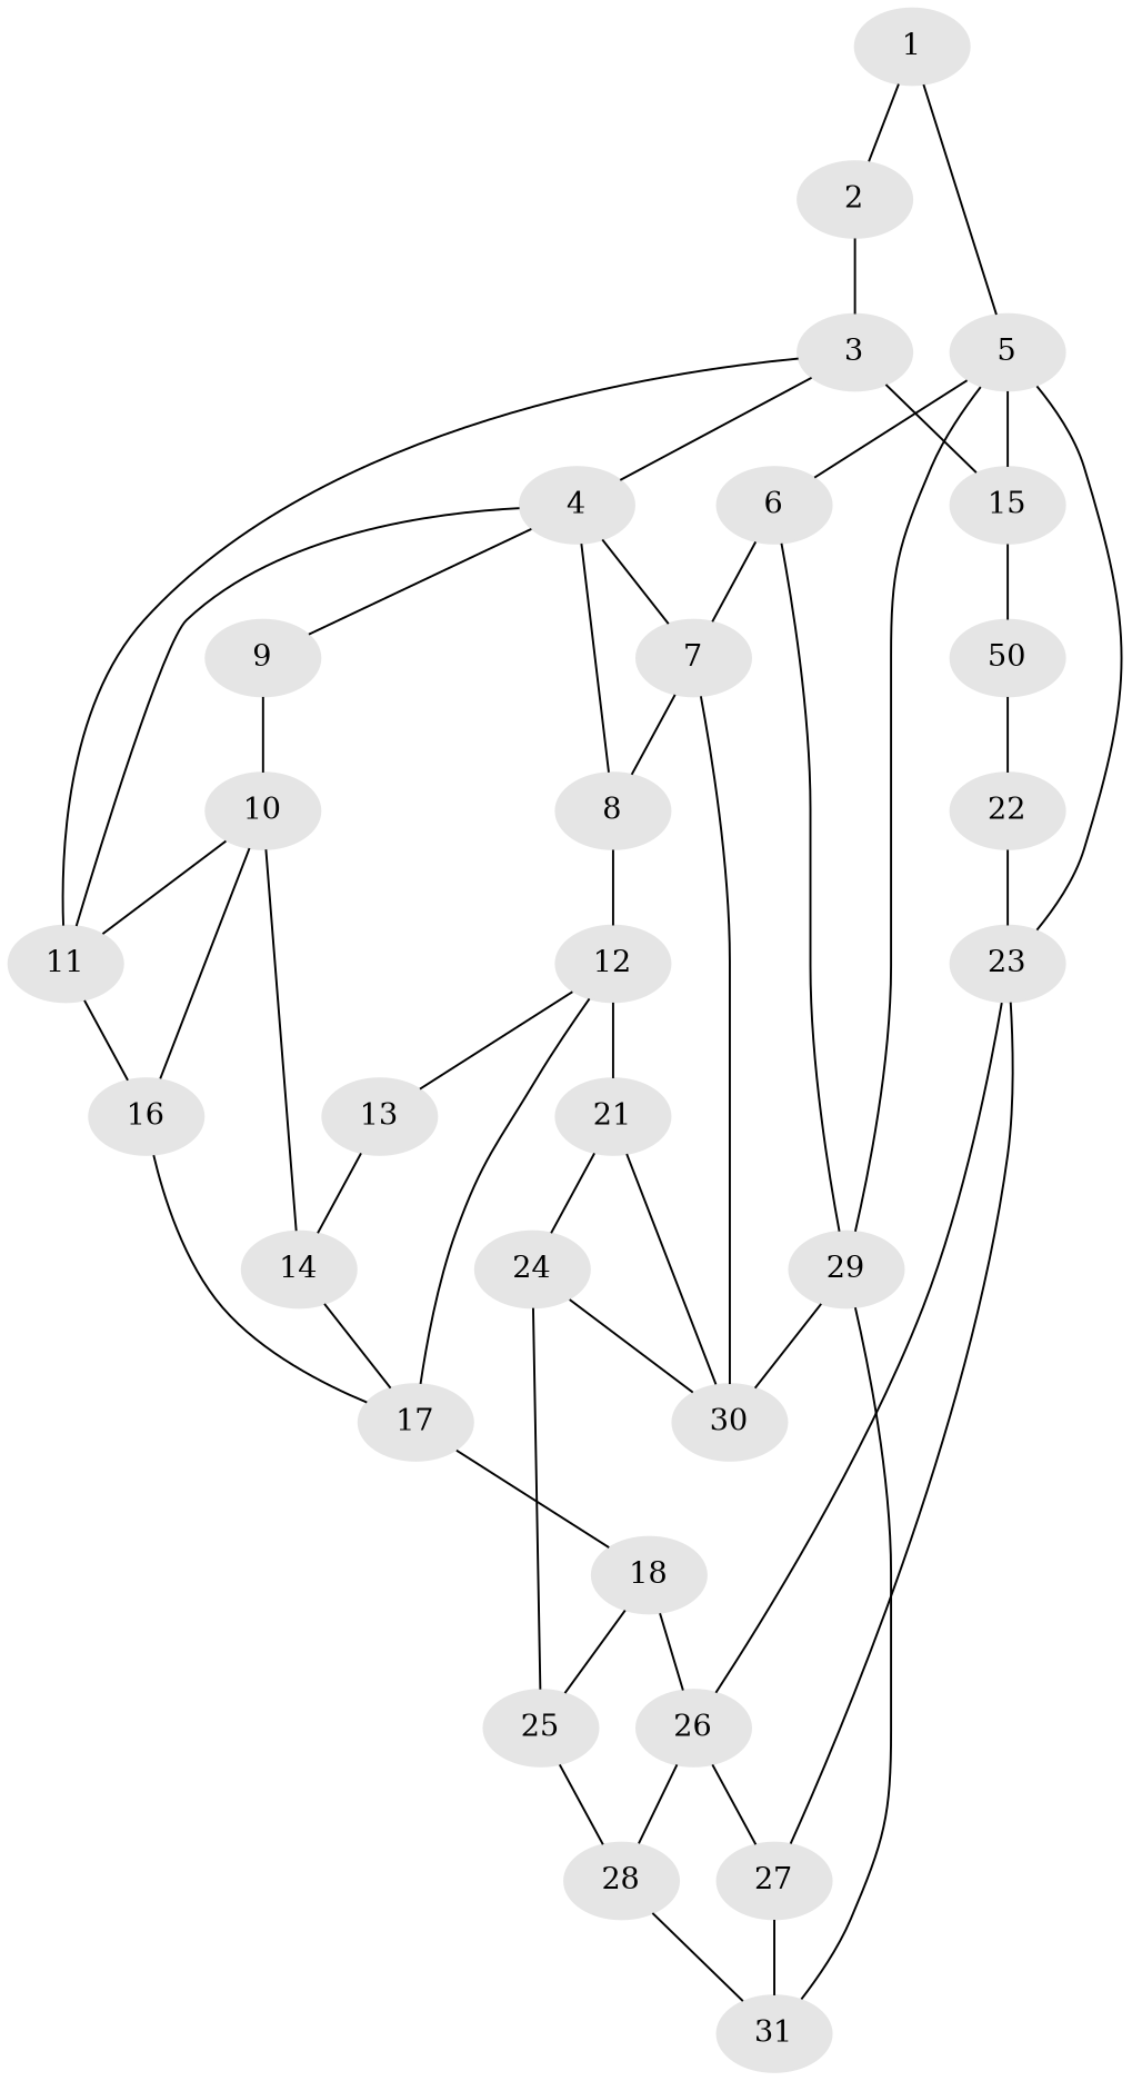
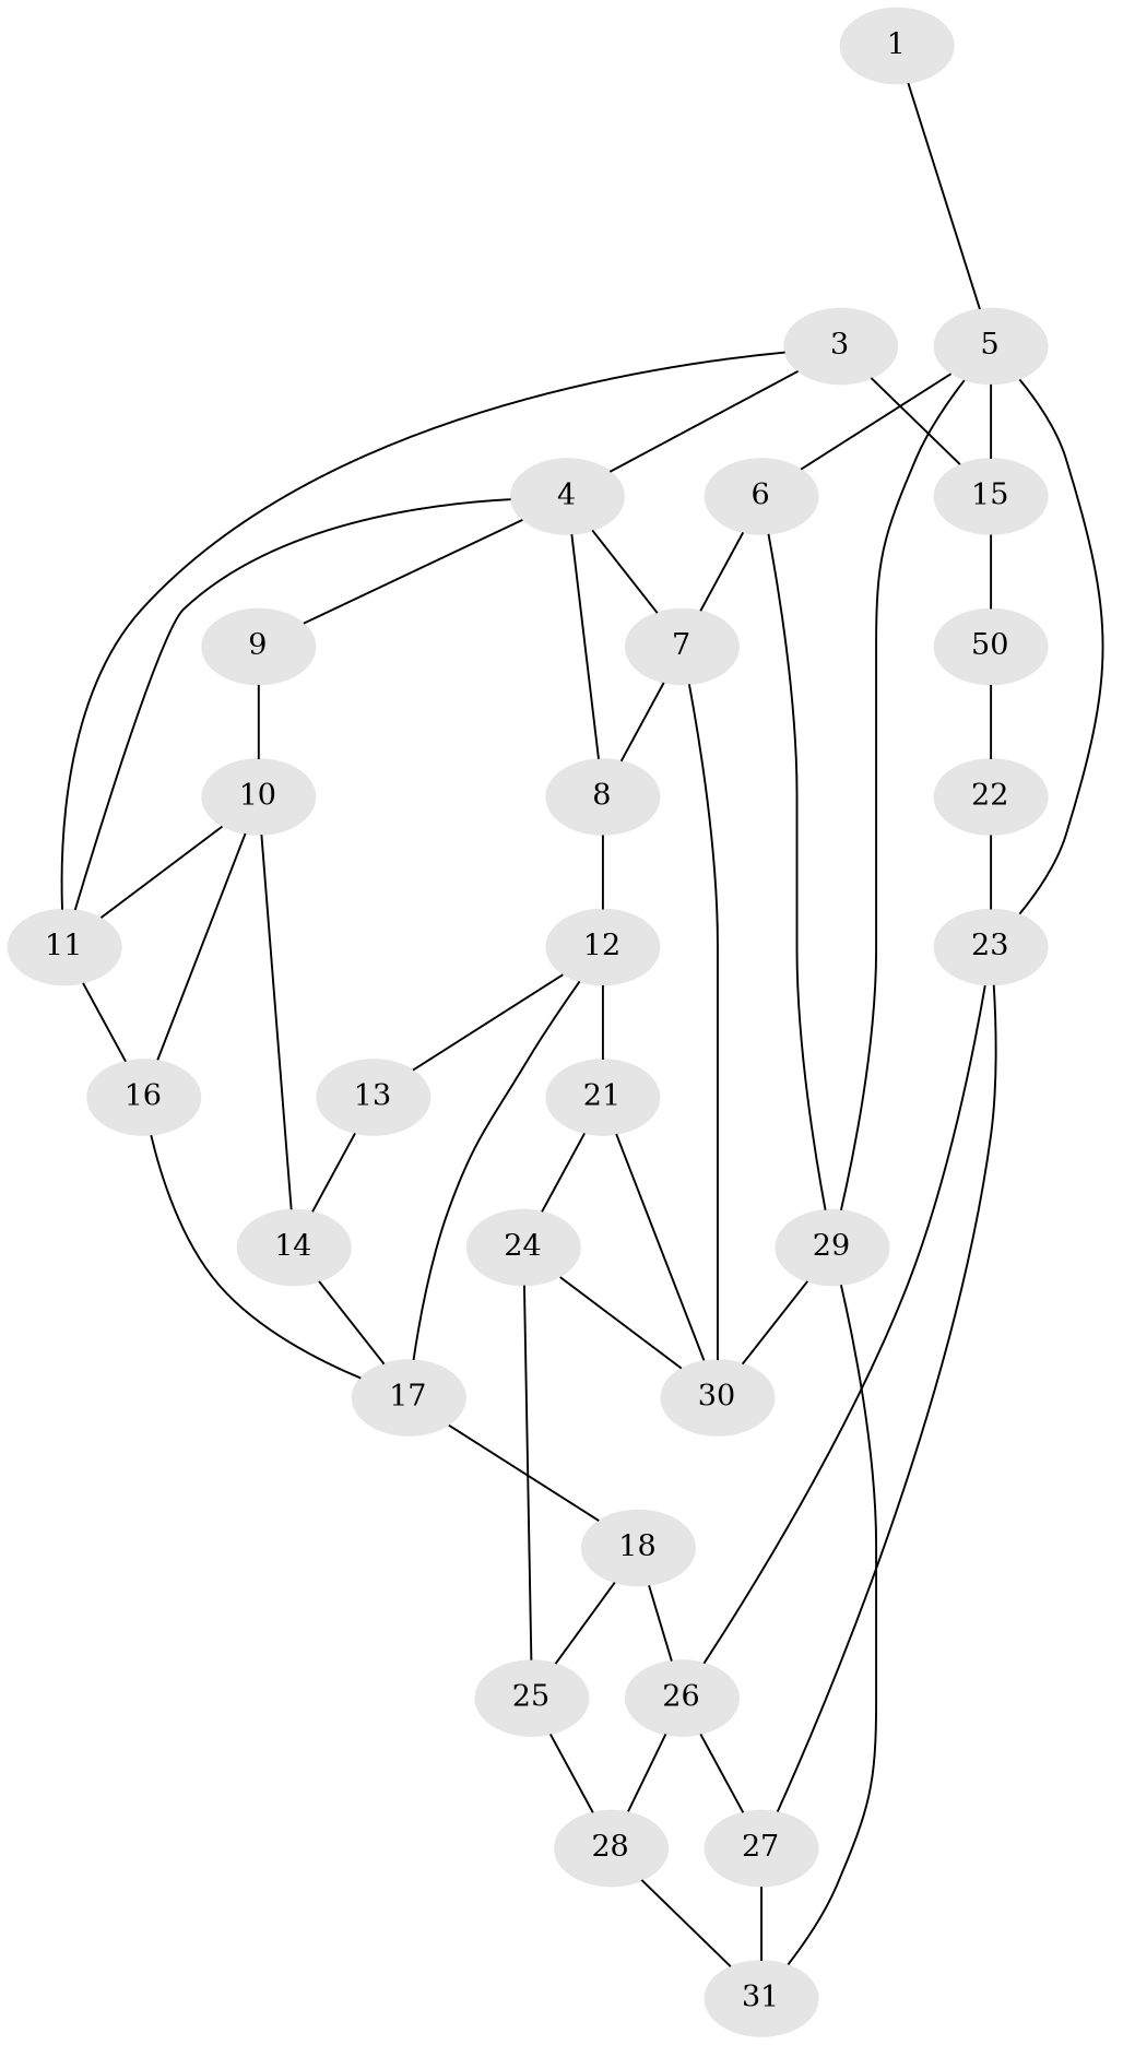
  graph {
    node [color=gray90 style=filled]
    edge [weight=1.0]
    1
-   2
    5
    3
    15
    6
    23
    29
    4
    11
    7
    8
    9
    16
    n15 [label=50]
    30
    12
    10
    26
    27
    31
    13
    17
    21
    14
    18
    24
    22
    25
    28
-   1 -- 2
    1 -- 5
-   2 -- 3 [weight=2.0]
    5 -- 15 [weight=2.0]
    5 -- 6 [weight=2.0]
    5 -- 23 [weight=2.0]
    5 -- 29
    3 -- 15 [weight=2.0]
    3 -- 4
    3 -- 11
    15 -- n15 [weight=2.0]
    6 -- 29 [weight=2.0]
    6 -- 7 [weight=3.0]
    23 -- 26
    23 -- 27
    29 -- 30 [weight=2.0]
    29 -- 31 [weight=2.0]
    4 -- 11
    4 -- 7
    4 -- 8
    4 -- 9
    11 -- 16
    7 -- 8 [weight=2.0]
    7 -- 30 [weight=2.0]
    8 -- 12 [weight=2.0]
    9 -- 10 [weight=2.0]
    16 -- 17
    n15 -- 22
    12 -- 13
    12 -- 17
    12 -- 21 [weight=2.0]
    10 -- 11
    10 -- 16
    10 -- 14 [weight=2.0]
    26 -- 27
    26 -- 28 [weight=2.0]
    27 -- 31
    13 -- 14 [weight=2.0]
    17 -- 18 [weight=2.0]
    21 -- 30
    21 -- 24
    14 -- 17
    18 -- 26
    18 -- 25
    24 -- 30
    24 -- 25
    22 -- 23 [weight=2.0]
    25 -- 28 [weight=2.0]
    28 -- 31 [weight=2.0]
  }
